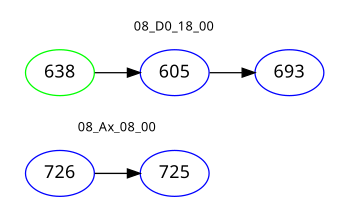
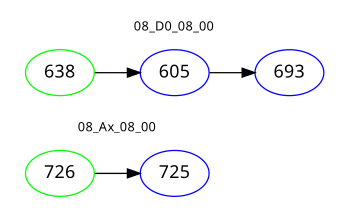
  digraph {
    fontname="Noto Sans"
    rankdir=LR
    node [color=blue fontname="Noto Sans"]
    edge [color=black fontname="Noto Sans"]
-   n1 [label=726]
+   n1 [color=green label=726]
    n2 [label=725]
    n3 [color=green label=638]
    n4 [label=605]
    n5 [label=693]
    subgraph cluster_1 {
      color=white
      fontsize=10
      label="08_Ax_08_00"
      n1
      n2
    }
    subgraph cluster_2 {
      color=white
      fontsize=10
-     label="08_D0_18_00"
+     label="08_D0_08_00"
      n3
      n4
      n5
    }
    n1 -> n2
    n3 -> n4
    n4 -> n5
  }
